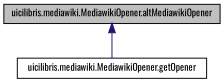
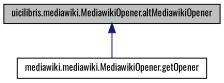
  digraph {
    rankdir=TB
    fontname=Oswald
    node [color=black fontname=Oswald fontsize=10 shape=record style=filled]
    n1 [fillcolor=grey75 fontcolor=black height=0.2 label="uicilibris.mediawiki.MediawikiOpener.altMediawikiOpener" width=0.4]
-   n2 [fillcolor=white height=0.2 label="uicilibris.mediawiki.MediawikiOpener.getOpener" width=0.4]
+   n2 [fillcolor=white height=0.2 label="mediawiki.mediawiki.MediawikiOpener.getOpener" width=0.4]
    n1 -> n2 [color=midnightblue dir=back fontname=Oswald fontsize=10 labelfontname=FreeSans labelfontsize=10 style=solid]
  }
